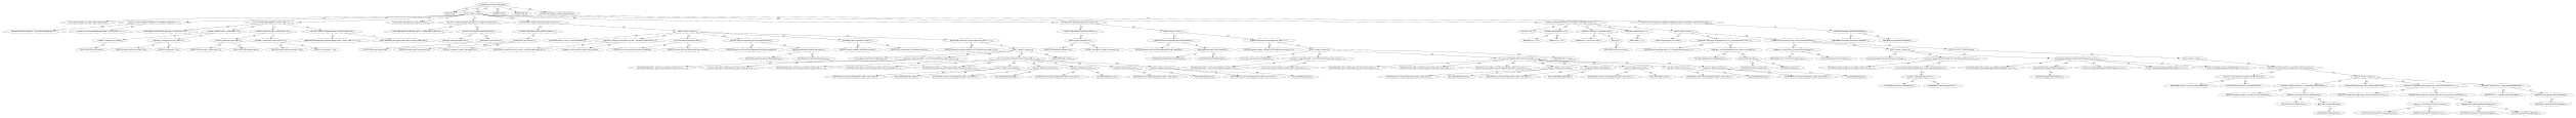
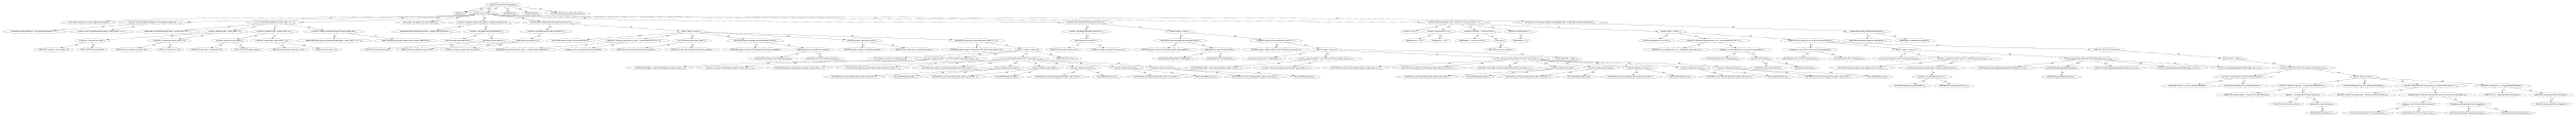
  digraph {
    fontname="Noto Sans"
    node [fontname="Noto Sans"]
    edge [fontname="Noto Sans"]
    n1 [label=<(METHOD,executeDrawOperation)<SUB>98</SUB>>]
    n2 [label=<(PARAM,this)<SUB>98</SUB>>]
    n3 [label=<(BLOCK,&lt;empty&gt;,&lt;empty&gt;)<SUB>98</SUB>>]
    n4 [label=<(MODIFIER,PUBLIC)>]
    n5 [label=<(MODIFIER,VIRTUAL)>]
    n6 [label=<(METHOD_RETURN,javax.media.jai.PlanarImage)<SUB>98</SUB>>]
    n7 [label=<(LOCAL,BufferedImage bi: java.awt.image.BufferedImage)<SUB>99</SUB>>]
    n8 [label=<(&lt;operator&gt;.assignment,BufferedImage bi = new BufferedImage(width + (s...)<SUB>99</SUB>>]
    n9 [label=<(&lt;init&gt;,new BufferedImage(width + (stroke_width * 2), h...)<SUB>99</SUB>>]
    n10 [label=<(LOCAL,Graphics2D graphics: java.awt.Graphics2D)<SUB>102</SUB>>]
    n11 [label=<(&lt;operator&gt;.assignment,Graphics2D graphics = (Graphics2D) bi.getGraphi...)<SUB>102</SUB>>]
    n12 [label=<(CONTROL_STRUCTURE,IF,if (!stroke.equals(&quot;transparent&quot;)))<SUB>104</SUB>>]
    n13 [label=<(CONTROL_STRUCTURE,IF,if (!fill.equals(&quot;transparent&quot;)))<SUB>112</SUB>>]
    n14 [label=<(CONTROL_STRUCTURE,FOR,for (int i = 0; Some(i &lt; instructions.size()); i++))<SUB>119</SUB>>]
    n15 [label=<(RETURN,return PlanarImage.wrapRenderedImage(bi);,return PlanarImage.wrapRenderedImage(bi);)<SUB>130</SUB>>]
    n16 [label=<(IDENTIFIER,bi,BufferedImage bi = new BufferedImage(width + (s...)<SUB>99</SUB>>]
    n17 [label=<(&lt;operator&gt;.alloc,new BufferedImage(width + (stroke_width * 2), h...)<SUB>99</SUB>>]
    n18 [label=<(IDENTIFIER,bi,new BufferedImage(width + (stroke_width * 2), h...)<SUB>99</SUB>>]
    n19 [label=<(&lt;operator&gt;.addition,width + (stroke_width * 2))<SUB>99</SUB>>]
    n20 [label=<(&lt;operator&gt;.addition,height + (stroke_width * 2))<SUB>100</SUB>>]
    n21 [label=<(&lt;operator&gt;.fieldAccess,BufferedImage.TYPE_4BYTE_ABGR_PRE)<SUB>100</SUB>>]
    n22 [label=<(IDENTIFIER,graphics,Graphics2D graphics = (Graphics2D) bi.getGraphi...)<SUB>102</SUB>>]
    n23 [label=<(&lt;operator&gt;.cast,(Graphics2D) bi.getGraphics())<SUB>102</SUB>>]
    n24 [label=<(&lt;operator&gt;.logicalNot,!stroke.equals(&quot;transparent&quot;))<SUB>104</SUB>>]
    n25 [label=<(BLOCK,&lt;empty&gt;,&lt;empty&gt;)<SUB>104</SUB>>]
    n26 [label=<(&lt;operator&gt;.logicalNot,!fill.equals(&quot;transparent&quot;))<SUB>112</SUB>>]
    n27 [label=<(BLOCK,&lt;empty&gt;,&lt;empty&gt;)<SUB>112</SUB>>]
    n28 [label=<(LOCAL,int i: int)<SUB>119</SUB>>]
    n29 [label=<(&lt;operator&gt;.assignment,int i = 0)<SUB>119</SUB>>]
    n30 [label=<(&lt;operator&gt;.lessThan,i &lt; instructions.size())<SUB>119</SUB>>]
    n31 [label=<(&lt;operator&gt;.postIncrement,i++)<SUB>119</SUB>>]
    n32 [label=<(BLOCK,&lt;empty&gt;,&lt;empty&gt;)<SUB>119</SUB>>]
    n33 [label=<(wrapRenderedImage,wrapRenderedImage(bi))<SUB>130</SUB>>]
    n34 [label=<(&lt;operator&gt;.fieldAccess,this.width)<SUB>99</SUB>>]
    n35 [label=<(&lt;operator&gt;.multiplication,stroke_width * 2)<SUB>99</SUB>>]
    n36 [label=<(&lt;operator&gt;.fieldAccess,this.height)<SUB>100</SUB>>]
    n37 [label=<(&lt;operator&gt;.multiplication,stroke_width * 2)<SUB>100</SUB>>]
    n38 [label=<(IDENTIFIER,BufferedImage,new BufferedImage(width + (stroke_width * 2), h...)<SUB>100</SUB>>]
    n39 [label=<(FIELD_IDENTIFIER,TYPE_4BYTE_ABGR_PRE,TYPE_4BYTE_ABGR_PRE)<SUB>100</SUB>>]
+   n40 [label=<(IDENTIFIER,this,width + (stroke_width * 2))>]
    n41 [label=<(FIELD_IDENTIFIER,width,width)<SUB>99</SUB>>]
    n42 [label=<(IDENTIFIER,stroke_width,stroke_width * 2)<SUB>99</SUB>>]
    n43 [label=<(LITERAL,2,stroke_width * 2)<SUB>99</SUB>>]
    n44 [label=<(IDENTIFIER,this,height + (stroke_width * 2))>]
    n45 [label=<(FIELD_IDENTIFIER,height,height)<SUB>100</SUB>>]
    n46 [label=<(IDENTIFIER,stroke_width,stroke_width * 2)<SUB>100</SUB>>]
    n47 [label=<(LITERAL,2,stroke_width * 2)<SUB>100</SUB>>]
    n48 [label=<(TYPE_REF,Graphics2D,Graphics2D)<SUB>102</SUB>>]
    n49 [label=<(getGraphics,bi.getGraphics())<SUB>102</SUB>>]
    n50 [label=<(IDENTIFIER,bi,bi.getGraphics())<SUB>102</SUB>>]
    n51 [label=<(equals,equals(&quot;transparent&quot;))<SUB>104</SUB>>]
    n52 [label=<(LOCAL,BasicStroke b_stroke: java.awt.BasicStroke)<SUB>105</SUB>>]
    n53 [label=<(&lt;operator&gt;.assignment,BasicStroke b_stroke = new BasicStroke(stroke_w...)<SUB>105</SUB>>]
    n54 [label=<(&lt;init&gt;,new BasicStroke(stroke_width))<SUB>105</SUB>>]
    n55 [label=<(setColor,setColor(ColorMapper.getColorByName(stroke)))<SUB>106</SUB>>]
    n56 [label=<(setStroke,graphics.setStroke(b_stroke))<SUB>107</SUB>>]
    n57 [label=<(draw,graphics.draw(new Arc2D.Double(stroke_width, st...)<SUB>108</SUB>>]
    n58 [label=<(IDENTIFIER,stroke,equals(&quot;transparent&quot;))<SUB>104</SUB>>]
    n59 [label=<(LITERAL,&quot;transparent&quot;,equals(&quot;transparent&quot;))<SUB>104</SUB>>]
    n60 [label=<(IDENTIFIER,b_stroke,BasicStroke b_stroke = new BasicStroke(stroke_w...)<SUB>105</SUB>>]
    n61 [label=<(&lt;operator&gt;.alloc,new BasicStroke(stroke_width))<SUB>105</SUB>>]
    n62 [label=<(IDENTIFIER,b_stroke,new BasicStroke(stroke_width))<SUB>105</SUB>>]
    n63 [label=<(IDENTIFIER,stroke_width,new BasicStroke(stroke_width))<SUB>105</SUB>>]
    n64 [label=<(IDENTIFIER,graphics,setColor(ColorMapper.getColorByName(stroke)))<SUB>106</SUB>>]
    n65 [label=<(getColorByName,getColorByName(stroke))<SUB>106</SUB>>]
    n66 [label=<(IDENTIFIER,graphics,graphics.setStroke(b_stroke))<SUB>107</SUB>>]
    n67 [label=<(IDENTIFIER,b_stroke,graphics.setStroke(b_stroke))<SUB>107</SUB>>]
    n68 [label=<(IDENTIFIER,graphics,graphics.draw(new Arc2D.Double(stroke_width, st...)<SUB>108</SUB>>]
    n69 [label=<(BLOCK,&lt;empty&gt;,&lt;empty&gt;)<SUB>108</SUB>>]
    n70 [label=<(IDENTIFIER,ColorMapper,getColorByName(stroke))<SUB>106</SUB>>]
    n71 [label=<(IDENTIFIER,stroke,getColorByName(stroke))<SUB>106</SUB>>]
    n72 [label=<(LOCAL,$obj0: java.awt.geom.Arc2D$Double)<SUB>108</SUB>>]
    n73 [label=<(&lt;operator&gt;.assignment,$obj0 = new Arc2D.Double(stroke_width, stroke_w...)<SUB>108</SUB>>]
    n74 [label=<(&lt;init&gt;,new Arc2D.Double(stroke_width, stroke_width, wi...)<SUB>108</SUB>>]
    n75 [label=<(IDENTIFIER,$obj0,&lt;empty&gt;)<SUB>108</SUB>>]
    n76 [label=<(IDENTIFIER,$obj0,$obj0 = new Arc2D.Double(stroke_width, stroke_w...)<SUB>108</SUB>>]
    n77 [label=<(&lt;operator&gt;.alloc,new Arc2D.Double(stroke_width, stroke_width, wi...)<SUB>108</SUB>>]
    n78 [label=<(IDENTIFIER,$obj0,new Arc2D.Double(stroke_width, stroke_width, wi...)<SUB>108</SUB>>]
    n79 [label=<(IDENTIFIER,stroke_width,new Arc2D.Double(stroke_width, stroke_width, wi...)<SUB>108</SUB>>]
    n80 [label=<(IDENTIFIER,stroke_width,new Arc2D.Double(stroke_width, stroke_width, wi...)<SUB>108</SUB>>]
    n81 [label=<(&lt;operator&gt;.fieldAccess,this.width)<SUB>108</SUB>>]
    n82 [label=<(&lt;operator&gt;.fieldAccess,this.height)<SUB>109</SUB>>]
    n83 [label=<(&lt;operator&gt;.fieldAccess,this.start)<SUB>109</SUB>>]
    n84 [label=<(&lt;operator&gt;.fieldAccess,this.stop)<SUB>109</SUB>>]
    n85 [label=<(&lt;operator&gt;.fieldAccess,this.type)<SUB>109</SUB>>]
    n86 [label=<(IDENTIFIER,this,new Arc2D.Double(stroke_width, stroke_width, wi...)>]
    n87 [label=<(FIELD_IDENTIFIER,width,width)<SUB>108</SUB>>]
    n88 [label=<(IDENTIFIER,this,new Arc2D.Double(stroke_width, stroke_width, wi...)>]
    n89 [label=<(FIELD_IDENTIFIER,height,height)<SUB>109</SUB>>]
    n90 [label=<(IDENTIFIER,this,new Arc2D.Double(stroke_width, stroke_width, wi...)>]
    n91 [label=<(FIELD_IDENTIFIER,start,start)<SUB>109</SUB>>]
    n92 [label=<(IDENTIFIER,this,new Arc2D.Double(stroke_width, stroke_width, wi...)>]
    n93 [label=<(FIELD_IDENTIFIER,stop,stop)<SUB>109</SUB>>]
    n94 [label=<(IDENTIFIER,this,new Arc2D.Double(stroke_width, stroke_width, wi...)>]
    n95 [label=<(FIELD_IDENTIFIER,type,type)<SUB>109</SUB>>]
    n96 [label=<(equals,equals(&quot;transparent&quot;))<SUB>112</SUB>>]
    n97 [label=<(setColor,setColor(ColorMapper.getColorByName(fill)))<SUB>113</SUB>>]
    n98 [label=<(fill,graphics.fill(new Arc2D.Double(stroke_width, st...)<SUB>114</SUB>>]
    n99 [label=<(IDENTIFIER,fill,equals(&quot;transparent&quot;))<SUB>112</SUB>>]
    n100 [label=<(LITERAL,&quot;transparent&quot;,equals(&quot;transparent&quot;))<SUB>112</SUB>>]
    n101 [label=<(IDENTIFIER,graphics,setColor(ColorMapper.getColorByName(fill)))<SUB>113</SUB>>]
    n102 [label=<(getColorByName,getColorByName(fill))<SUB>113</SUB>>]
    n103 [label=<(IDENTIFIER,graphics,graphics.fill(new Arc2D.Double(stroke_width, st...)<SUB>114</SUB>>]
    n104 [label=<(BLOCK,&lt;empty&gt;,&lt;empty&gt;)<SUB>114</SUB>>]
    n105 [label=<(IDENTIFIER,ColorMapper,getColorByName(fill))<SUB>113</SUB>>]
    n106 [label=<(IDENTIFIER,fill,getColorByName(fill))<SUB>113</SUB>>]
    n107 [label=<(LOCAL,$obj1: java.awt.geom.Arc2D$Double)<SUB>114</SUB>>]
    n108 [label=<(&lt;operator&gt;.assignment,$obj1 = new Arc2D.Double(stroke_width, stroke_w...)<SUB>114</SUB>>]
    n109 [label=<(&lt;init&gt;,new Arc2D.Double(stroke_width, stroke_width, wi...)<SUB>114</SUB>>]
    n110 [label=<(IDENTIFIER,$obj1,&lt;empty&gt;)<SUB>114</SUB>>]
    n111 [label=<(IDENTIFIER,$obj1,$obj1 = new Arc2D.Double(stroke_width, stroke_w...)<SUB>114</SUB>>]
    n112 [label=<(&lt;operator&gt;.alloc,new Arc2D.Double(stroke_width, stroke_width, wi...)<SUB>114</SUB>>]
    n113 [label=<(IDENTIFIER,$obj1,new Arc2D.Double(stroke_width, stroke_width, wi...)<SUB>114</SUB>>]
    n114 [label=<(IDENTIFIER,stroke_width,new Arc2D.Double(stroke_width, stroke_width, wi...)<SUB>114</SUB>>]
    n115 [label=<(IDENTIFIER,stroke_width,new Arc2D.Double(stroke_width, stroke_width, wi...)<SUB>114</SUB>>]
    n116 [label=<(&lt;operator&gt;.fieldAccess,this.width)<SUB>115</SUB>>]
    n117 [label=<(&lt;operator&gt;.fieldAccess,this.height)<SUB>115</SUB>>]
    n118 [label=<(&lt;operator&gt;.fieldAccess,this.start)<SUB>115</SUB>>]
    n119 [label=<(&lt;operator&gt;.fieldAccess,this.stop)<SUB>115</SUB>>]
    n120 [label=<(&lt;operator&gt;.fieldAccess,this.type)<SUB>115</SUB>>]
    n121 [label=<(IDENTIFIER,this,new Arc2D.Double(stroke_width, stroke_width, wi...)>]
    n122 [label=<(FIELD_IDENTIFIER,width,width)<SUB>115</SUB>>]
    n123 [label=<(IDENTIFIER,this,new Arc2D.Double(stroke_width, stroke_width, wi...)>]
    n124 [label=<(FIELD_IDENTIFIER,height,height)<SUB>115</SUB>>]
    n125 [label=<(IDENTIFIER,this,new Arc2D.Double(stroke_width, stroke_width, wi...)>]
    n126 [label=<(FIELD_IDENTIFIER,start,start)<SUB>115</SUB>>]
    n127 [label=<(IDENTIFIER,this,new Arc2D.Double(stroke_width, stroke_width, wi...)>]
    n128 [label=<(FIELD_IDENTIFIER,stop,stop)<SUB>115</SUB>>]
    n129 [label=<(IDENTIFIER,this,new Arc2D.Double(stroke_width, stroke_width, wi...)>]
    n130 [label=<(FIELD_IDENTIFIER,type,type)<SUB>115</SUB>>]
    n131 [label=<(IDENTIFIER,i,int i = 0)<SUB>119</SUB>>]
    n132 [label=<(LITERAL,0,int i = 0)<SUB>119</SUB>>]
    n133 [label=<(IDENTIFIER,i,i &lt; instructions.size())<SUB>119</SUB>>]
    n134 [label=<(size,size())<SUB>119</SUB>>]
    n135 [label=<(IDENTIFIER,i,i++)<SUB>119</SUB>>]
    n136 [label=<(LOCAL,ImageOperation instr: ANY)<SUB>120</SUB>>]
    n137 [label=<(&lt;operator&gt;.assignment,ImageOperation instr = ((ImageOperation) instru...)<SUB>120</SUB>>]
    n138 [label=<(CONTROL_STRUCTURE,IF,if (instr instanceof DrawOperation))<SUB>121</SUB>>]
    n139 [label=<(IDENTIFIER,instructions,size())<SUB>119</SUB>>]
    n140 [label=<(IDENTIFIER,instr,ImageOperation instr = ((ImageOperation) instru...)<SUB>120</SUB>>]
    n141 [label=<(&lt;operator&gt;.cast,(ImageOperation) instructions.elementAt(i))<SUB>120</SUB>>]
    n142 [label=<(&lt;operator&gt;.instanceOf,instr instanceof DrawOperation)<SUB>821</SUB>>]
    n143 [label=<(BLOCK,&lt;empty&gt;,&lt;empty&gt;)<SUB>121</SUB>>]
    n144 [label=<(CONTROL_STRUCTURE,ELSE,else)<SUB>124</SUB>>]
    n145 [label=<(TYPE_REF,ImageOperation,ImageOperation)<SUB>120</SUB>>]
    n146 [label=<(elementAt,elementAt(i))<SUB>120</SUB>>]
    n147 [label=<(IDENTIFIER,instructions,elementAt(i))<SUB>120</SUB>>]
    n148 [label=<(IDENTIFIER,i,elementAt(i))<SUB>120</SUB>>]
    n149 [label=<(IDENTIFIER,instr,instr instanceof DrawOperation)<SUB>121</SUB>>]
    n150 [label=<(TYPE_REF,DrawOperation,DrawOperation)<SUB>121</SUB>>]
    n151 [label=<(LOCAL,PlanarImage img: javax.media.jai.PlanarImage)<SUB>122</SUB>>]
    n152 [label=<(&lt;operator&gt;.assignment,PlanarImage img = ((DrawOperation) instr).execu...)<SUB>122</SUB>>]
    n153 [label=<(drawImage,drawImage(img.getAsBufferedImage(), null, 0, 0))<SUB>123</SUB>>]
    n154 [label=<(BLOCK,&lt;empty&gt;,&lt;empty&gt;)<SUB>124</SUB>>]
    n155 [label=<(IDENTIFIER,img,PlanarImage img = ((DrawOperation) instr).execu...)<SUB>122</SUB>>]
    n156 [label=<(executeDrawOperation,(DrawOperation) instr.executeDrawOperation())<SUB>122</SUB>>]
    n157 [label=<(IDENTIFIER,graphics,drawImage(img.getAsBufferedImage(), null, 0, 0))<SUB>123</SUB>>]
    n158 [label=<(getAsBufferedImage,getAsBufferedImage())<SUB>123</SUB>>]
    n159 [label=<(LITERAL,null,drawImage(img.getAsBufferedImage(), null, 0, 0))<SUB>123</SUB>>]
    n160 [label=<(LITERAL,0,drawImage(img.getAsBufferedImage(), null, 0, 0))<SUB>123</SUB>>]
    n161 [label=<(LITERAL,0,drawImage(img.getAsBufferedImage(), null, 0, 0))<SUB>123</SUB>>]
    n162 [label=<(&lt;operator&gt;.cast,(DrawOperation) instr)<SUB>122</SUB>>]
    n163 [label=<(TYPE_REF,DrawOperation,DrawOperation)<SUB>122</SUB>>]
    n164 [label=<(IDENTIFIER,instr,(DrawOperation) instr)<SUB>122</SUB>>]
    n165 [label=<(IDENTIFIER,img,getAsBufferedImage())<SUB>123</SUB>>]
    n166 [label=<(CONTROL_STRUCTURE,IF,if (instr instanceof TransformOperation))<SUB>124</SUB>>]
    n167 [label=<(&lt;operator&gt;.instanceOf,instr instanceof TransformOperation)<SUB>124</SUB>>]
    n168 [label=<(BLOCK,&lt;empty&gt;,&lt;empty&gt;)<SUB>124</SUB>>]
    n169 [label=<(IDENTIFIER,instr,instr instanceof TransformOperation)<SUB>124</SUB>>]
    n170 [label=<(TYPE_REF,TransformOperation,TransformOperation)<SUB>124</SUB>>]
    n171 [label=<(&lt;operator&gt;.assignment,graphics = (Graphics2D) bi.getGraphics())<SUB>125</SUB>>]
    n172 [label=<(LOCAL,PlanarImage image: javax.media.jai.PlanarImage)<SUB>126</SUB>>]
    n173 [label=<(&lt;operator&gt;.assignment,PlanarImage image = ((TransformOperation) instr...)<SUB>126</SUB>>]
    n174 [label=<(&lt;operator&gt;.assignment,bi = image.getAsBufferedImage())<SUB>127</SUB>>]
    n175 [label=<(IDENTIFIER,graphics,graphics = (Graphics2D) bi.getGraphics())<SUB>125</SUB>>]
    n176 [label=<(&lt;operator&gt;.cast,(Graphics2D) bi.getGraphics())<SUB>125</SUB>>]
    n177 [label=<(IDENTIFIER,image,PlanarImage image = ((TransformOperation) instr...)<SUB>126</SUB>>]
    n178 [label=<(executeTransformOperation,(TransformOperation) instr.executeTransformOper...)<SUB>126</SUB>>]
    n179 [label=<(IDENTIFIER,bi,bi = image.getAsBufferedImage())<SUB>127</SUB>>]
    n180 [label=<(getAsBufferedImage,getAsBufferedImage())<SUB>127</SUB>>]
    n181 [label=<(TYPE_REF,Graphics2D,Graphics2D)<SUB>125</SUB>>]
    n182 [label=<(getGraphics,bi.getGraphics())<SUB>125</SUB>>]
    n183 [label=<(IDENTIFIER,bi,bi.getGraphics())<SUB>125</SUB>>]
    n184 [label=<(&lt;operator&gt;.cast,(TransformOperation) instr)<SUB>126</SUB>>]
    n185 [label=<(wrapRenderedImage,wrapRenderedImage(bi))<SUB>126</SUB>>]
    n186 [label=<(TYPE_REF,TransformOperation,TransformOperation)<SUB>126</SUB>>]
    n187 [label=<(IDENTIFIER,instr,(TransformOperation) instr)<SUB>126</SUB>>]
    n188 [label=<(IDENTIFIER,PlanarImage,wrapRenderedImage(bi))<SUB>126</SUB>>]
    n189 [label=<(IDENTIFIER,bi,wrapRenderedImage(bi))<SUB>126</SUB>>]
    n190 [label=<(IDENTIFIER,image,getAsBufferedImage())<SUB>127</SUB>>]
    n191 [label=<(IDENTIFIER,PlanarImage,wrapRenderedImage(bi))<SUB>130</SUB>>]
    n192 [label=<(IDENTIFIER,bi,wrapRenderedImage(bi))<SUB>130</SUB>>]
    n1 -> n2 [label="AST: "]
    n1 -> n2 [label="DDG: "]
    n1 -> n3 [label="AST: "]
    n1 -> n4 [label="AST: "]
    n1 -> n5 [label="AST: "]
    n1 -> n6 [label="AST: "]
    n3 -> n7 [label="AST: "]
    n3 -> n8 [label="AST: "]
    n3 -> n9 [label="AST: "]
    n3 -> n10 [label="AST: "]
    n3 -> n11 [label="AST: "]
    n3 -> n12 [label="AST: "]
    n3 -> n13 [label="AST: "]
    n3 -> n14 [label="AST: "]
    n3 -> n15 [label="AST: "]
    n8 -> n16 [label="AST: "]
    n8 -> n17 [label="AST: "]
    n9 -> n18 [label="AST: "]
    n9 -> n19 [label="AST: "]
    n9 -> n20 [label="AST: "]
    n9 -> n21 [label="AST: "]
    n11 -> n22 [label="AST: "]
    n11 -> n23 [label="AST: "]
    n12 -> n24 [label="AST: "]
    n12 -> n25 [label="AST: "]
    n13 -> n26 [label="AST: "]
    n13 -> n27 [label="AST: "]
    n14 -> n28 [label="AST: "]
    n14 -> n29 [label="AST: "]
    n14 -> n30 [label="AST: "]
    n14 -> n31 [label="AST: "]
    n14 -> n32 [label="AST: "]
    n15 -> n33 [label="AST: "]
    n19 -> n34 [label="AST: "]
    n19 -> n35 [label="AST: "]
    n20 -> n36 [label="AST: "]
    n20 -> n37 [label="AST: "]
    n21 -> n38 [label="AST: "]
    n21 -> n39 [label="AST: "]
    n23 -> n48 [label="AST: "]
    n23 -> n49 [label="AST: "]
    n24 -> n51 [label="AST: "]
    n25 -> n52 [label="AST: "]
    n25 -> n53 [label="AST: "]
    n25 -> n54 [label="AST: "]
    n25 -> n55 [label="AST: "]
    n25 -> n56 [label="AST: "]
    n25 -> n57 [label="AST: "]
    n26 -> n96 [label="AST: "]
    n27 -> n97 [label="AST: "]
    n27 -> n98 [label="AST: "]
    n29 -> n131 [label="AST: "]
    n29 -> n132 [label="AST: "]
    n30 -> n133 [label="AST: "]
    n30 -> n134 [label="AST: "]
    n31 -> n135 [label="AST: "]
    n32 -> n136 [label="AST: "]
    n32 -> n137 [label="AST: "]
    n32 -> n138 [label="AST: "]
    n33 -> n191 [label="AST: "]
    n33 -> n192 [label="AST: "]
+   n34 -> n40 [label="AST: "]
    n34 -> n41 [label="AST: "]
    n35 -> n42 [label="AST: "]
    n35 -> n43 [label="AST: "]
    n36 -> n44 [label="AST: "]
    n36 -> n45 [label="AST: "]
    n37 -> n46 [label="AST: "]
    n37 -> n47 [label="AST: "]
    n49 -> n50 [label="AST: "]
    n51 -> n58 [label="AST: "]
    n51 -> n59 [label="AST: "]
    n53 -> n60 [label="AST: "]
    n53 -> n61 [label="AST: "]
    n54 -> n62 [label="AST: "]
    n54 -> n63 [label="AST: "]
    n55 -> n64 [label="AST: "]
    n55 -> n65 [label="AST: "]
    n56 -> n66 [label="AST: "]
    n56 -> n67 [label="AST: "]
    n57 -> n68 [label="AST: "]
    n57 -> n69 [label="AST: "]
    n65 -> n70 [label="AST: "]
    n65 -> n71 [label="AST: "]
    n69 -> n72 [label="AST: "]
    n69 -> n73 [label="AST: "]
    n69 -> n74 [label="AST: "]
    n69 -> n75 [label="AST: "]
    n73 -> n76 [label="AST: "]
    n73 -> n77 [label="AST: "]
    n74 -> n78 [label="AST: "]
    n74 -> n79 [label="AST: "]
    n74 -> n80 [label="AST: "]
    n74 -> n81 [label="AST: "]
    n74 -> n82 [label="AST: "]
    n74 -> n83 [label="AST: "]
    n74 -> n84 [label="AST: "]
    n74 -> n85 [label="AST: "]
    n81 -> n86 [label="AST: "]
    n81 -> n87 [label="AST: "]
    n82 -> n88 [label="AST: "]
    n82 -> n89 [label="AST: "]
    n83 -> n90 [label="AST: "]
    n83 -> n91 [label="AST: "]
    n84 -> n92 [label="AST: "]
    n84 -> n93 [label="AST: "]
    n85 -> n94 [label="AST: "]
    n85 -> n95 [label="AST: "]
    n96 -> n99 [label="AST: "]
    n96 -> n100 [label="AST: "]
    n97 -> n101 [label="AST: "]
    n97 -> n102 [label="AST: "]
    n98 -> n103 [label="AST: "]
    n98 -> n104 [label="AST: "]
    n102 -> n105 [label="AST: "]
    n102 -> n106 [label="AST: "]
    n104 -> n107 [label="AST: "]
    n104 -> n108 [label="AST: "]
    n104 -> n109 [label="AST: "]
    n104 -> n110 [label="AST: "]
    n108 -> n111 [label="AST: "]
    n108 -> n112 [label="AST: "]
    n109 -> n113 [label="AST: "]
    n109 -> n114 [label="AST: "]
    n109 -> n115 [label="AST: "]
    n109 -> n116 [label="AST: "]
    n109 -> n117 [label="AST: "]
    n109 -> n118 [label="AST: "]
    n109 -> n119 [label="AST: "]
    n109 -> n120 [label="AST: "]
    n116 -> n121 [label="AST: "]
    n116 -> n122 [label="AST: "]
    n117 -> n123 [label="AST: "]
    n117 -> n124 [label="AST: "]
    n118 -> n125 [label="AST: "]
    n118 -> n126 [label="AST: "]
    n119 -> n127 [label="AST: "]
    n119 -> n128 [label="AST: "]
    n120 -> n129 [label="AST: "]
    n120 -> n130 [label="AST: "]
    n134 -> n139 [label="AST: "]
    n137 -> n140 [label="AST: "]
    n137 -> n141 [label="AST: "]
    n138 -> n142 [label="AST: "]
    n138 -> n143 [label="AST: "]
    n138 -> n144 [label="AST: "]
    n141 -> n145 [label="AST: "]
    n141 -> n146 [label="AST: "]
    n142 -> n149 [label="AST: "]
    n142 -> n150 [label="AST: "]
    n143 -> n151 [label="AST: "]
    n143 -> n152 [label="AST: "]
    n143 -> n153 [label="AST: "]
    n144 -> n154 [label="AST: "]
    n146 -> n147 [label="AST: "]
    n146 -> n148 [label="AST: "]
    n152 -> n155 [label="AST: "]
    n152 -> n156 [label="AST: "]
    n153 -> n157 [label="AST: "]
    n153 -> n158 [label="AST: "]
    n153 -> n159 [label="AST: "]
    n153 -> n160 [label="AST: "]
    n153 -> n161 [label="AST: "]
    n154 -> n166 [label="AST: "]
    n156 -> n162 [label="AST: "]
    n158 -> n165 [label="AST: "]
    n162 -> n163 [label="AST: "]
    n162 -> n164 [label="AST: "]
    n166 -> n167 [label="AST: "]
    n166 -> n168 [label="AST: "]
    n167 -> n169 [label="AST: "]
    n167 -> n170 [label="AST: "]
    n168 -> n171 [label="AST: "]
    n168 -> n172 [label="AST: "]
    n168 -> n173 [label="AST: "]
    n168 -> n174 [label="AST: "]
    n171 -> n175 [label="AST: "]
    n171 -> n176 [label="AST: "]
    n173 -> n177 [label="AST: "]
    n173 -> n178 [label="AST: "]
    n174 -> n179 [label="AST: "]
    n174 -> n180 [label="AST: "]
    n176 -> n181 [label="AST: "]
    n176 -> n182 [label="AST: "]
    n178 -> n184 [label="AST: "]
    n178 -> n185 [label="AST: "]
    n180 -> n190 [label="AST: "]
    n182 -> n183 [label="AST: "]
    n184 -> n186 [label="AST: "]
    n184 -> n187 [label="AST: "]
    n185 -> n188 [label="AST: "]
    n185 -> n189 [label="AST: "]
  }
